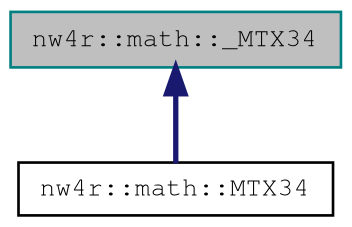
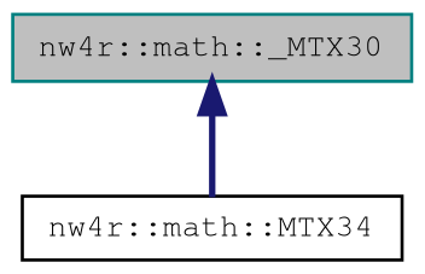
  digraph {
    node [fontname=FreeMono fontsize=10 shape=record style=filled]
-   n1 [color=teal fillcolor=grey75 fontcolor=black height=0.2 label="nw4r::math::_MTX34" width=0.4]
+   n1 [color=teal fillcolor=grey75 fontcolor=black height=0.2 label="nw4r::math::_MTX30" width=0.4]
    n2 [color=black fillcolor=white height=0.2 label="nw4r::math::MTX34" width=0.4]
    n1 -> n2 [color=midnightblue dir=back fontname=FreeMono fontsize=10 labelfontname=FreeMono labelfontsize=10 style=bold]
  }
